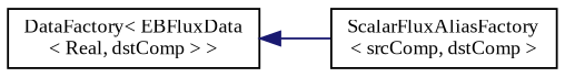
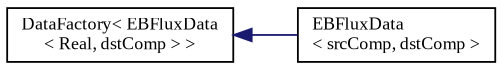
  digraph {
    rankdir=LR
    fontname="Liberation Serif"
    node [color=black fillcolor=white fontname="Liberation Serif" fontsize=10 shape=record style=filled]
    n1 [height=0.2 label="DataFactory\< EBFluxData\l\< Real, dstComp \> \>" width=0.4]
-   n2 [height=0.2 label="ScalarFluxAliasFactory\l\< srcComp, dstComp \>" width=0.4]
+   n2 [height=0.2 label="EBFluxData\l\< srcComp, dstComp \>" width=0.4]
    n1 -> n2 [color=midnightblue dir=back fontname="Liberation Serif" fontsize=10 labelfontname=Helvetica labelfontsize=10 style=solid]
  }
